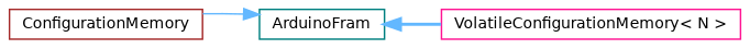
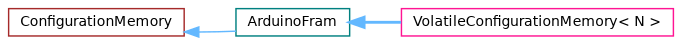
  digraph {
    rankdir=LR
    node [fillcolor=white fontname=Helvetica fontsize=10 shape=box style=filled]
    edge [color=steelblue1 dir=back fontname=Helvetica fontsize=10 labelfontname=Helvetica labelfontsize=10]
    n1 [color=brown height=0.2 label=ConfigurationMemory width=0.4]
    n2 [color=teal height=0.2 label=ArduinoFram width=0.4]
    n3 [color=deeppink height=0.2 label="VolatileConfigurationMemory\< N \>" width=0.4]
-   n2 -> n1 [style=solid]
+   n1 -> n2 [style=solid]
    n2 -> n3 [style=bold]
  }
